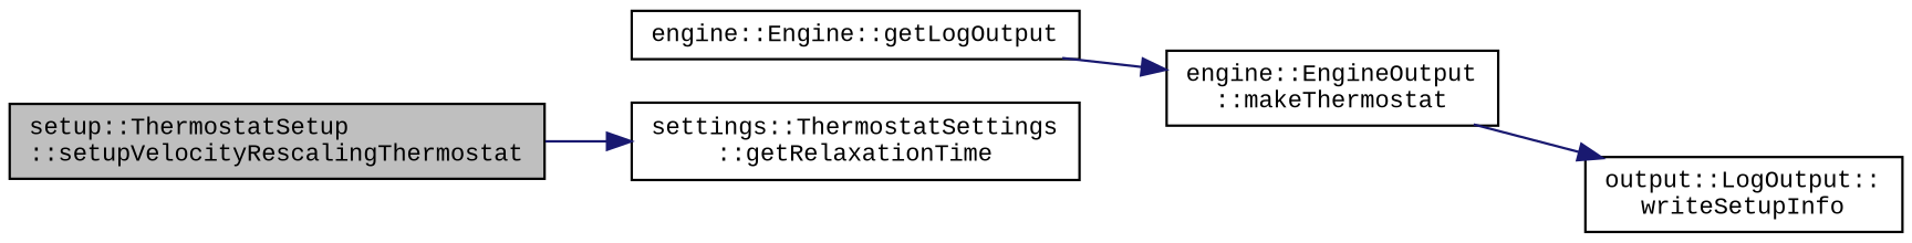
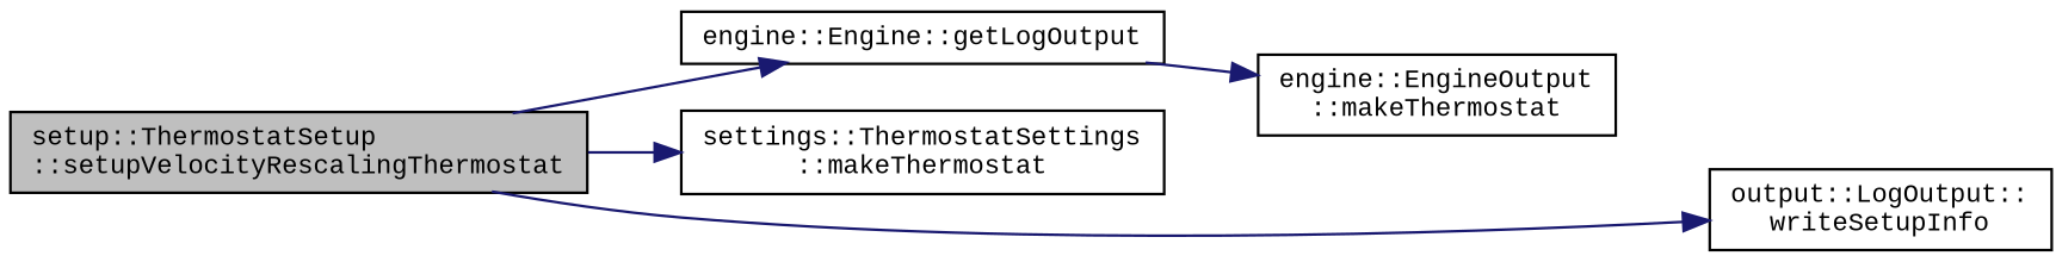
  digraph {
    fontname="Liberation Mono"
    rankdir=LR
    node [color=black fillcolor=white fontname="Liberation Mono" fontsize=10 shape=record style=filled]
    edge [color=midnightblue fontname="Liberation Mono" fontsize=10 labelfontname=Helvetica labelfontsize=10 style=solid]
    n1 [fillcolor=grey75 fontcolor=black height=0.2 label="setup::ThermostatSetup\l::setupVelocityRescalingThermostat" width=0.4]
    n2 [height=0.2 label="engine::Engine::getLogOutput" width=0.4]
-   n3 [height=0.2 label="settings::ThermostatSettings\l::getRelaxationTime" width=0.4]
+   n3 [height=0.2 label="settings::ThermostatSettings\l::makeThermostat" width=0.4]
    n4 [height=0.2 label="output::LogOutput::\lwriteSetupInfo" width=0.4]
    n5 [height=0.2 label="engine::EngineOutput\l::makeThermostat" width=0.4]
+   n1 -> n2
    n1 -> n3
-   n5 -> n4
+   n1 -> n4
    n2 -> n5
  }
